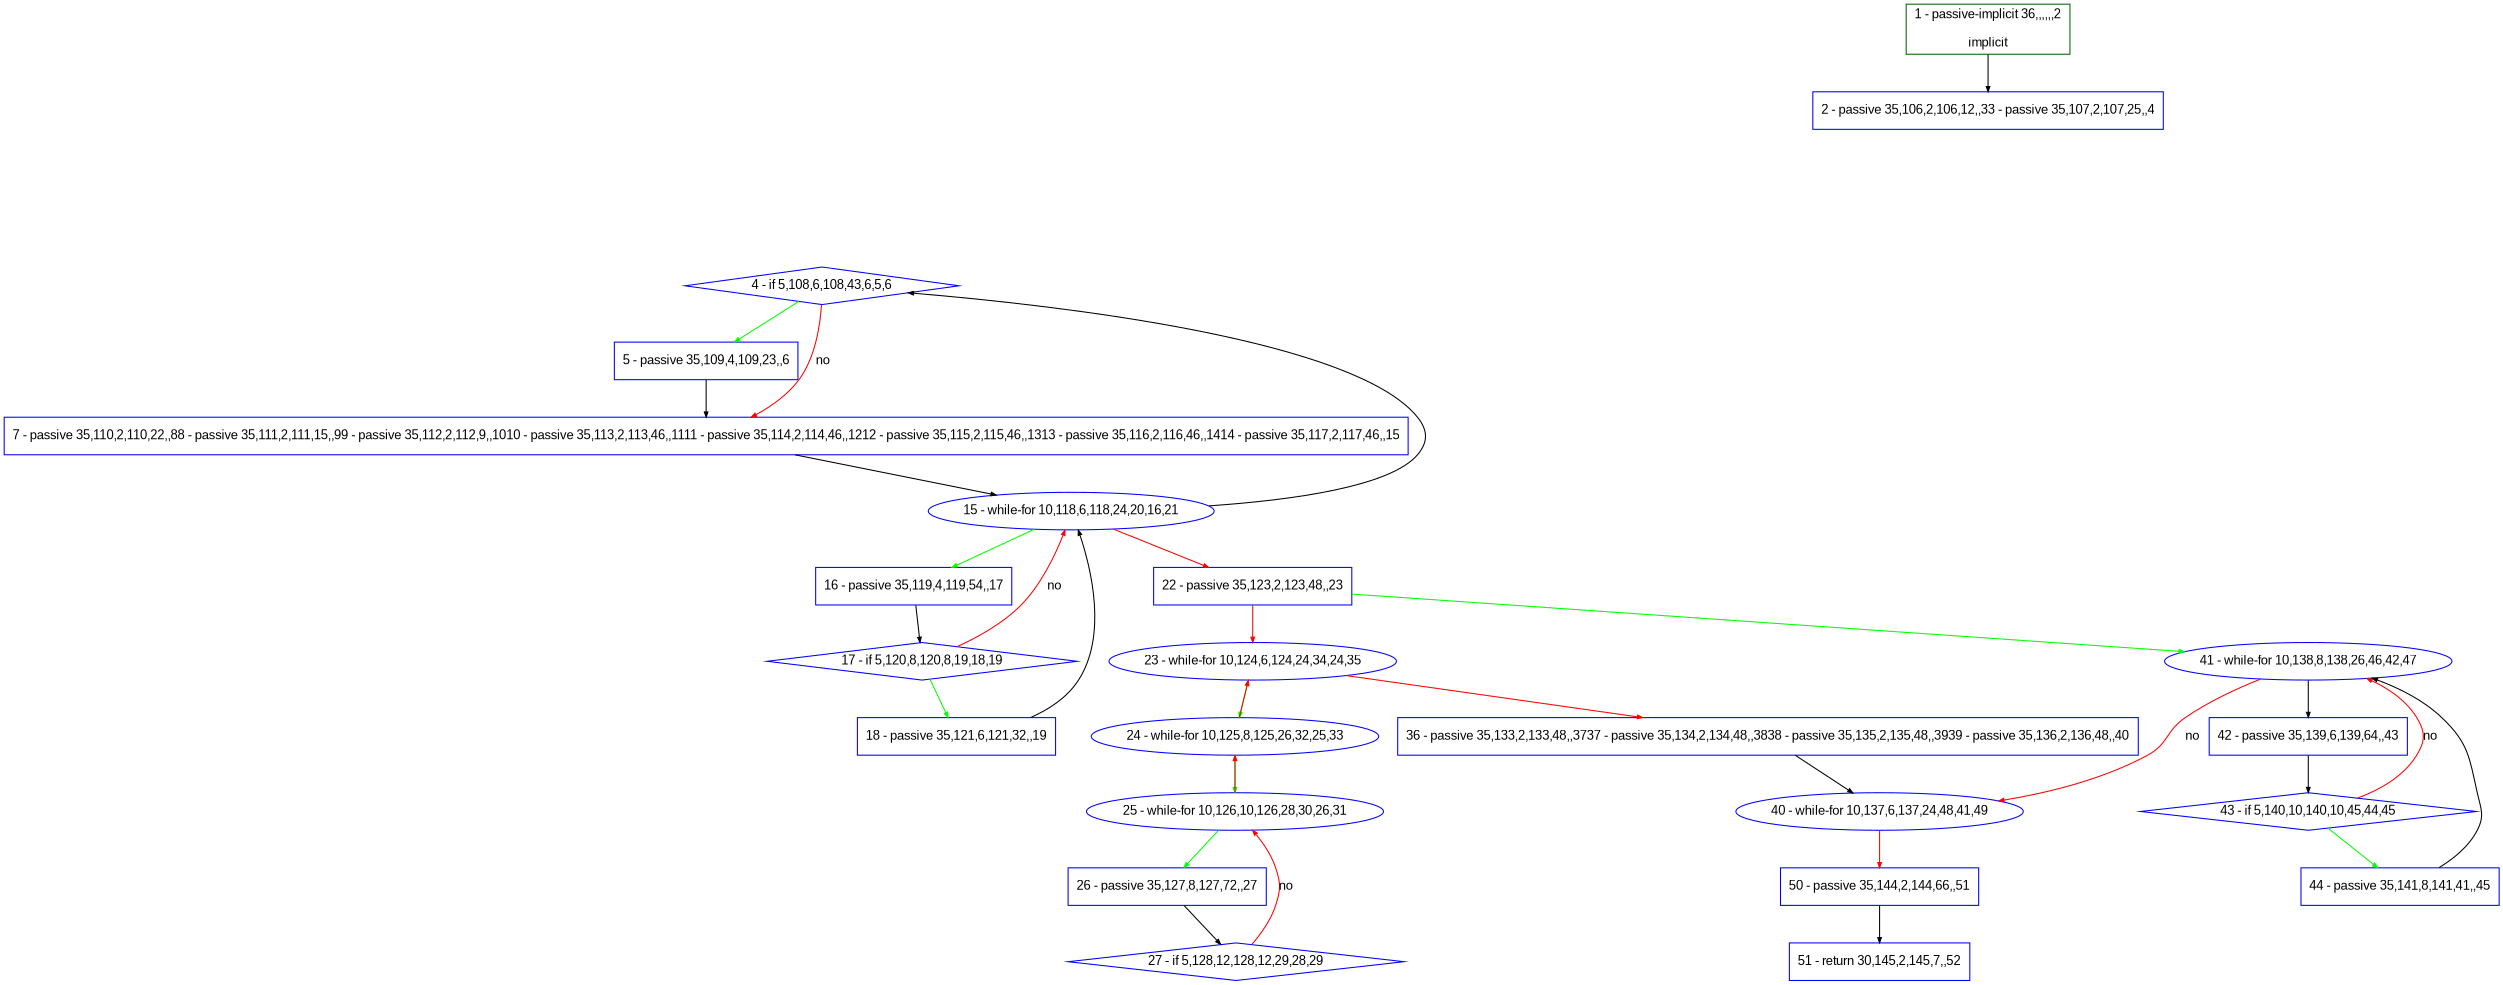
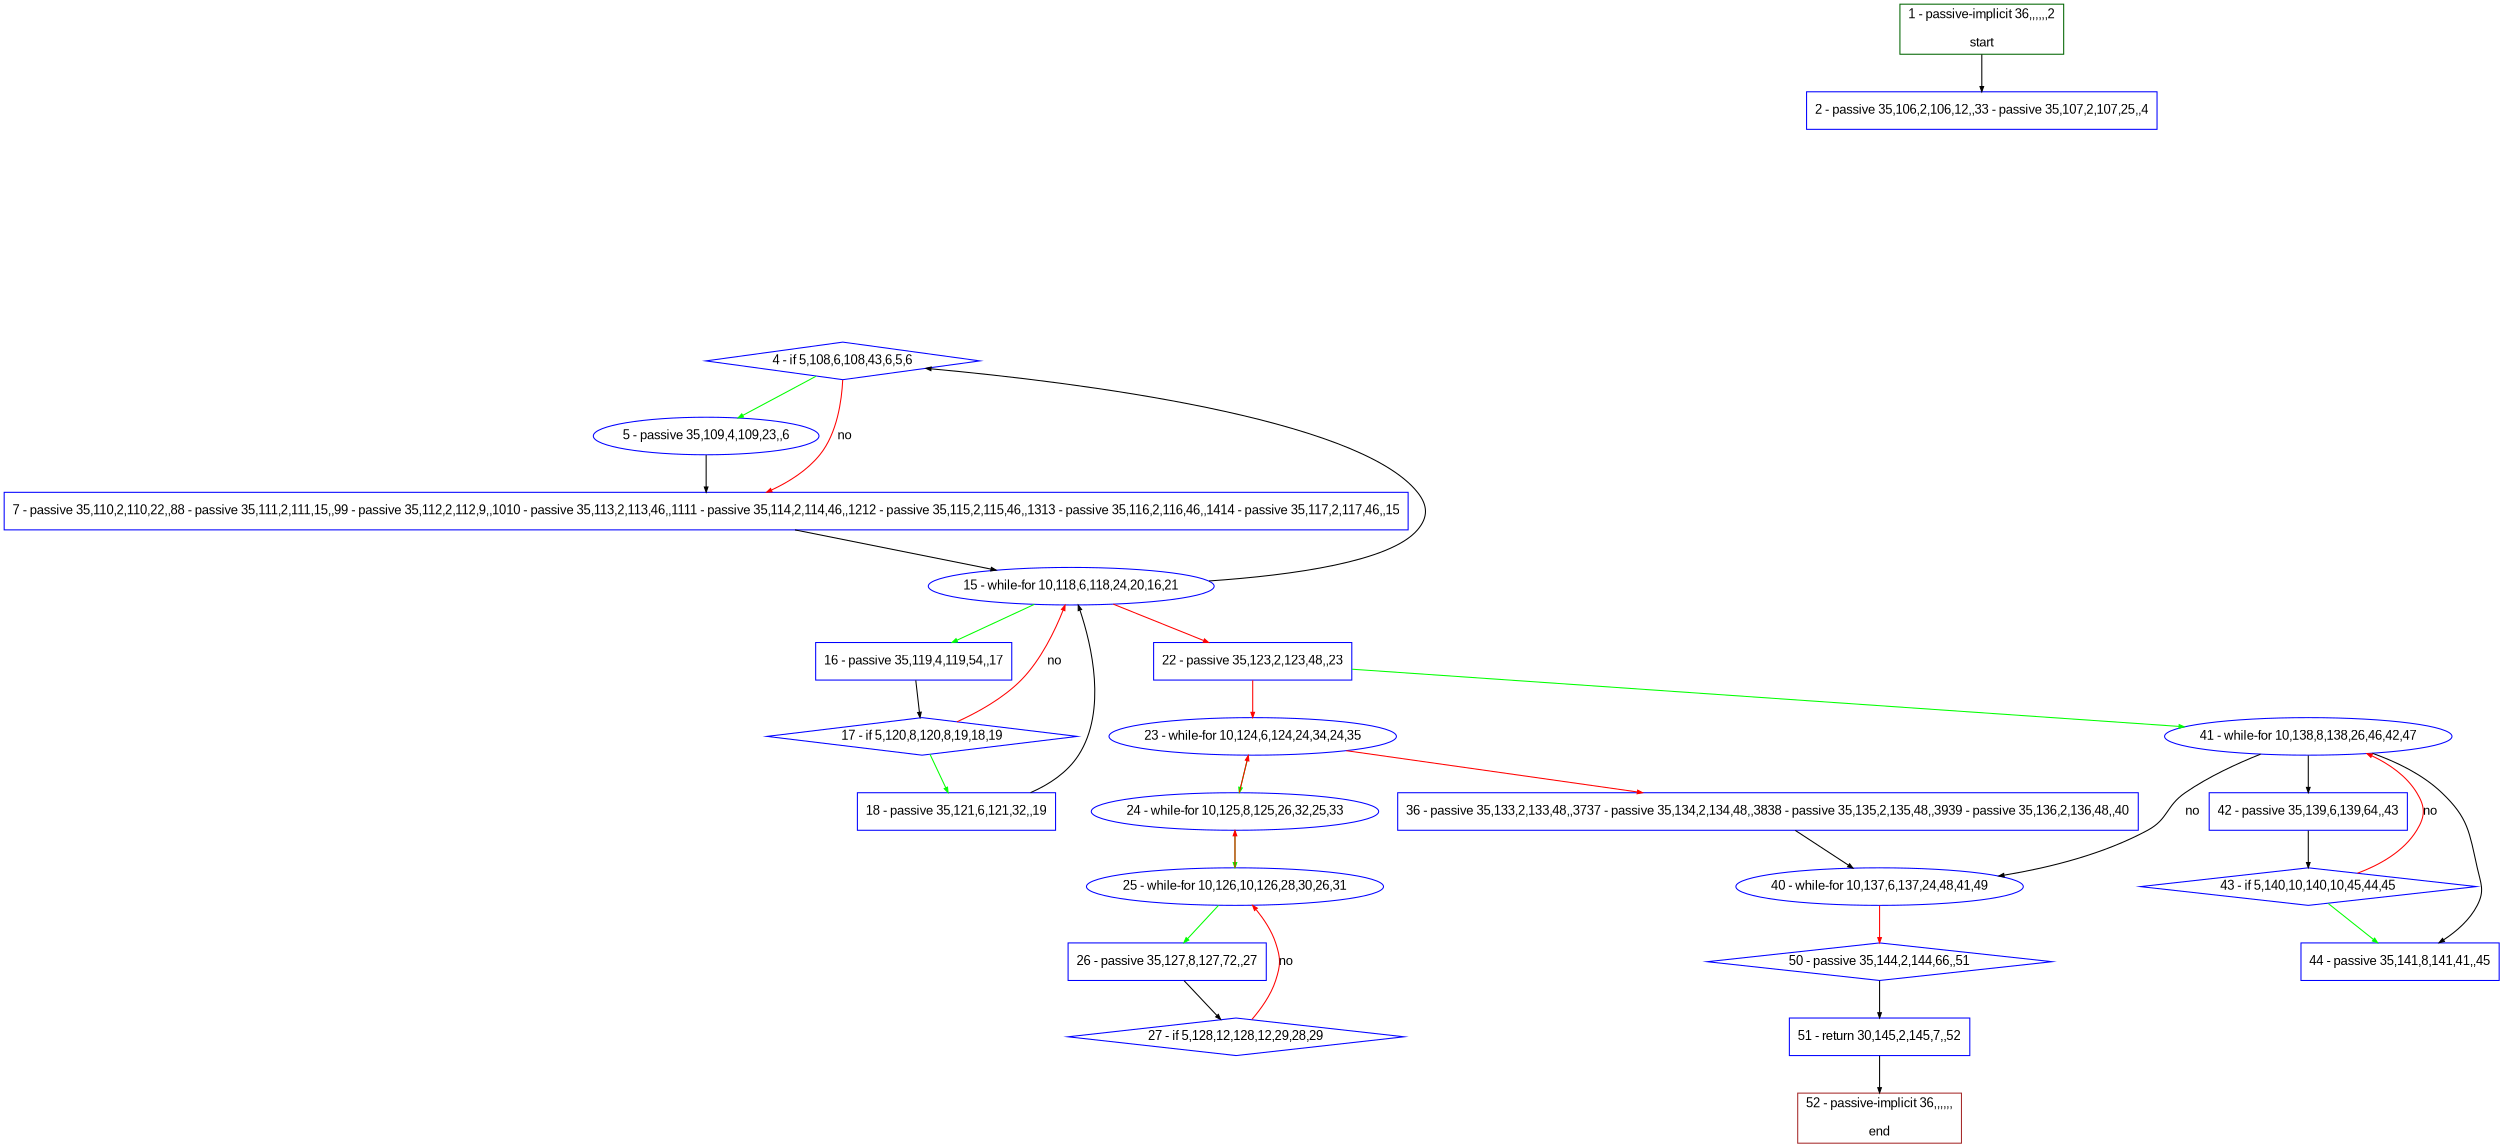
  digraph {
    bgcolor=white
    compound=true
    fillcolor="#FFFFCC"
    fontname=Arial
    fontsize=12
    pack=true
    packmode=clust
    style="rounded,filled"
    node [color="#0000ff" compound=true fillcolor="#ffffff" fixedsize=false fontname=Arial fontsize=12 node_initialized=no shape=box style=filled]
    edge [arrowhead=normal arrowsize=0.5 arrowtail=none color="#000000" compound=true dir=forward fontcolor=black fontname=Arial fontsize=12]
    n1 [label="2 - passive 35,106,2,106,12,,33 - passive 35,107,2,107,25,,4"]
    n2 [label="4 - if 5,108,6,108,43,6,5,6" shape=diamond]
-   n3 [label="5 - passive 35,109,4,109,23,,6"]
+   n3 [label="5 - passive 35,109,4,109,23,,6" shape=ellipse]
    n4 [label="7 - passive 35,110,2,110,22,,88 - passive 35,111,2,111,15,,99 - passive 35,112,2,112,9,,1010 - passive 35,113,2,113,46,,1111 - passive 35,114,2,114,46,,1212 - passive 35,115,2,115,46,,1313 - passive 35,116,2,116,46,,1414 - passive 35,117,2,117,46,,15"]
-   n5 [color="#006400" label="1 - passive-implicit 36,,,,,,2\n\nimplicit"]
+   n5 [color="#006400" label="1 - passive-implicit 36,,,,,,2\n\nstart"]
    n6 [label="15 - while-for 10,118,6,118,24,20,16,21" shape=oval]
    n7 [label="16 - passive 35,119,4,119,54,,17"]
    n8 [label="22 - passive 35,123,2,123,48,,23"]
    n9 [label="17 - if 5,120,8,120,8,19,18,19" shape=diamond]
    n10 [label="23 - while-for 10,124,6,124,24,34,24,35" shape=oval]
    n11 [label="41 - while-for 10,138,8,138,26,46,42,47" shape=oval]
    n12 [label="18 - passive 35,121,6,121,32,,19"]
    n13 [label="24 - while-for 10,125,8,125,26,32,25,33" shape=oval]
    n14 [label="36 - passive 35,133,2,133,48,,3737 - passive 35,134,2,134,48,,3838 - passive 35,135,2,135,48,,3939 - passive 35,136,2,136,48,,40"]
    n15 [label="25 - while-for 10,126,10,126,28,30,26,31" shape=oval]
    n16 [label="40 - while-for 10,137,6,137,24,48,41,49" shape=oval]
    n17 [label="26 - passive 35,127,8,127,72,,27"]
-   n18 [label="50 - passive 35,144,2,144,66,,51"]
+   n18 [label="50 - passive 35,144,2,144,66,,51" shape=diamond]
    n19 [label="27 - if 5,128,12,128,12,29,28,29" shape=diamond]
    n20 [label="42 - passive 35,139,6,139,64,,43"]
    n21 [label="51 - return 30,145,2,145,7,,52"]
    n22 [label="43 - if 5,140,10,140,10,45,44,45" shape=diamond]
+   n23 [color="#a52a2a" label="52 - passive-implicit 36,,,,,,\n\nend"]
    n24 [label="44 - passive 35,141,8,141,41,,45"]
    n2 -> n3 [color="#00ff00" label=yes]
    n2 -> n4 [color="#ff0000" label=no]
    n3 -> n4
    n4 -> n6
    n5 -> n1
    n6 -> n2
    n6 -> n7 [color="#00ff00" label=yes]
    n6 -> n8 [color="#ff0000" label=no]
    n7 -> n9
    n8 -> n10 [color="#ff0000"]
    n8 -> n11 [color="#00ff00" label=yes]
    n9 -> n6 [color="#ff0000" label=no]
    n9 -> n12 [color="#00ff00" label=yes]
    n10 -> n13 [color="#00ff00" label=yes]
    n10 -> n14 [color="#ff0000" label=no]
-   n11 -> n16 [color="#ff0000" label=no]
+   n11 -> n16 [label=no]
    n11 -> n20 [label=yes]
    n12 -> n6
    n13 -> n10 [color="#ff0000" label=no]
    n13 -> n15 [color="#00ff00" label=yes]
    n14 -> n16
    n15 -> n13 [color="#ff0000" label=no]
    n15 -> n17 [color="#00ff00" label=yes]
    n16 -> n18 [color="#ff0000" label=no]
    n17 -> n19
    n18 -> n21
    n19 -> n15 [color="#ff0000" label=no]
    n20 -> n22
+   n21 -> n23
    n22 -> n11 [color="#ff0000" label=no]
    n22 -> n24 [color="#00ff00" label=no]
-   n24 -> n11
+   n11 -> n24
  }
